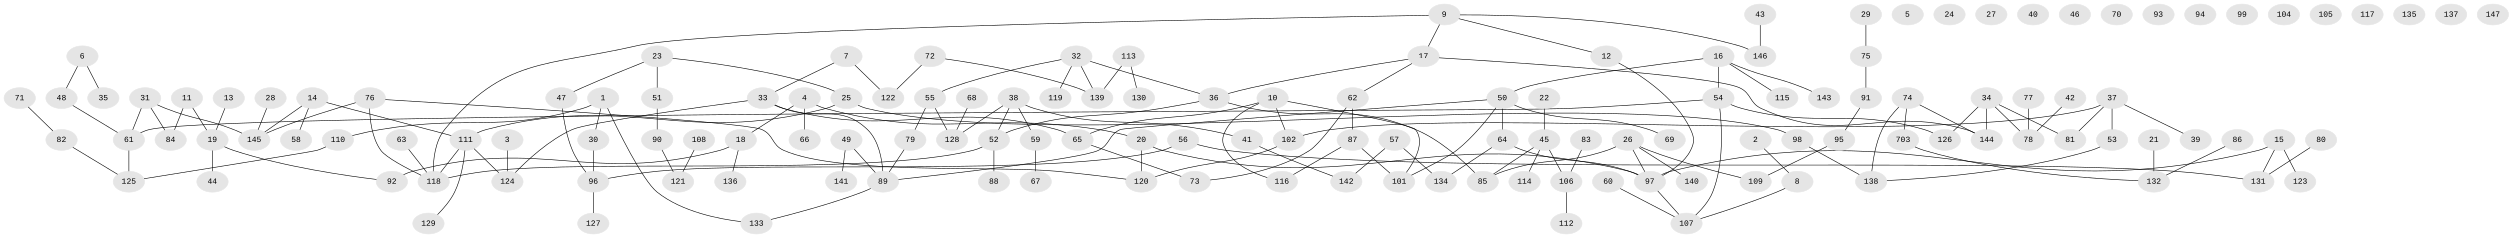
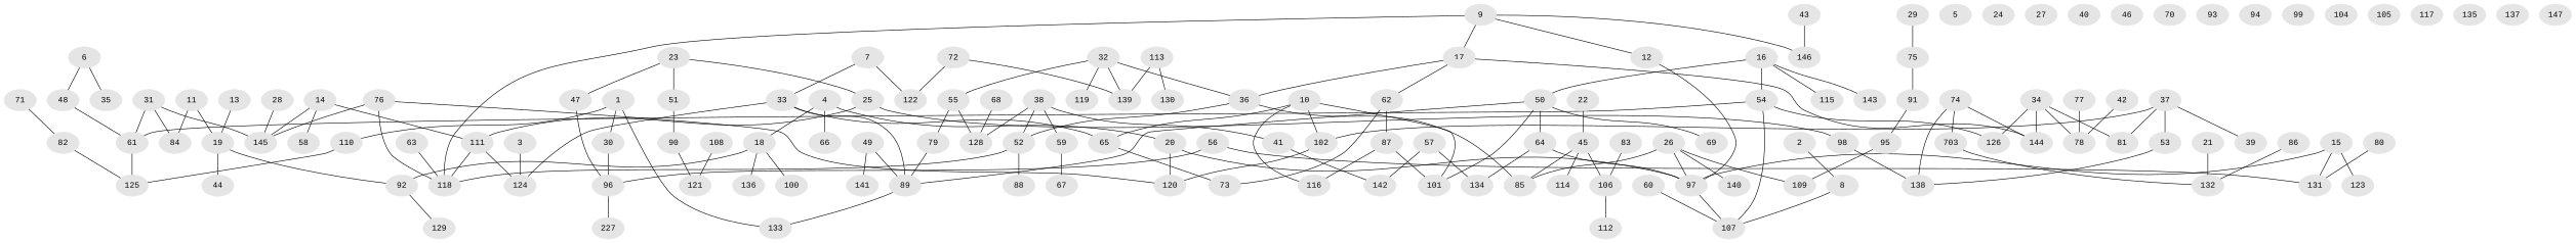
  graph {
    fontname="Liberation Mono"
    node [color=gray90 fontname="Liberation Mono" style=filled]
    edge [fontname="Liberation Mono"]
    1
    30
    110
    133
    96
    125
    2
    8
    107
    3
    124
    4
    18
    20
    66
    92
+   100
    136
    97
    120
    5
    6
    35
    48
    61
    7
    33
    122
    65
    89
    9
    12
    17
    118
    146
    36
    62
    144
    10
    101
    102
    116
    73
    11
    19
    84
    44
    13
    14
    58
    111
    145
    15
    123
    131
    16
    50
    54
    115
    143
    64
    69
    126
    85
    52
    87
    129
    21
    132
    22
    45
    106
    114
    23
    25
    47
    51
    98
    90
    24
    138
    26
    109
    140
    27
    28
    29
    75
    91
-   127
+   127 [label=227]
    31
    32
    55
    119
    139
    128
    79
    34
    78
    81
    88
    37
    39
    53
    38
    41
    59
    142
    67
    40
    42
    43
    112
    46
    49
    141
    134
    121
    56
    57
    60
    63
    68
    70
    71
    82
    72
    74
    n129 [label=703]
    95
    76
    77
    80
    83
    86
    93
    94
    99
    104
    105
    108
    113
    130
    117
    135
    137
    147
    1 -- 30
    1 -- 110
    1 -- 133
    30 -- 96
    110 -- 125
    96 -- 127
    2 -- 8
    8 -- 107
    3 -- 124
    4 -- 18
    4 -- 20
    4 -- 66
    18 -- 92
+   18 -- 100
    18 -- 136
    20 -- 97
    20 -- 120
-   111 -- 129
+   92 -- 129
    97 -- 107
    6 -- 35
    6 -- 48
    48 -- 61
    61 -- 125
    7 -- 33
    7 -- 122
    33 -- 124
    33 -- 65
    33 -- 89
    65 -- 73
    89 -- 133
    9 -- 12
    9 -- 17
    9 -- 118
    9 -- 146
    12 -- 97
    17 -- 36
    17 -- 62
    17 -- 144
    36 -- 85
    36 -- 52
    62 -- 73
    62 -- 87
    10 -- 65
    10 -- 101
    10 -- 102
    10 -- 116
    102 -- 120
    11 -- 19
    11 -- 84
    19 -- 92
    19 -- 44
    13 -- 19
    14 -- 58
    14 -- 111
    14 -- 145
    111 -- 124
    111 -- 118
    15 -- 97
    15 -- 123
    15 -- 131
    16 -- 50
    16 -- 54
    16 -- 115
    16 -- 143
    50 -- 89
    50 -- 101
    50 -- 64
    50 -- 69
    54 -- 107
    54 -- 61
    54 -- 126
    64 -- 97
    64 -- 134
    52 -- 118
    52 -- 88
    87 -- 101
    87 -- 116
    21 -- 132
    22 -- 45
    45 -- 85
    45 -- 106
    45 -- 114
    106 -- 112
    23 -- 25
    23 -- 47
    23 -- 51
    25 -- 111
    25 -- 98
    47 -- 96
    51 -- 90
    98 -- 138
    90 -- 121
    26 -- 97
    26 -- 85
    26 -- 109
    26 -- 140
    28 -- 145
    29 -- 75
    75 -- 91
    91 -- 95
    31 -- 61
    31 -- 84
    31 -- 145
    32 -- 36
    32 -- 55
    32 -- 119
    32 -- 139
    55 -- 128
    55 -- 79
    79 -- 89
    34 -- 144
    34 -- 126
    34 -- 78
    34 -- 81
    37 -- 102
    37 -- 81
    37 -- 39
    37 -- 53
    53 -- 138
    38 -- 52
    38 -- 128
    38 -- 41
    38 -- 59
    41 -- 142
    59 -- 67
    42 -- 78
    43 -- 146
    49 -- 89
    49 -- 141
    56 -- 96
    56 -- 131
    57 -- 142
    57 -- 134
    60 -- 107
    63 -- 118
    68 -- 128
    71 -- 82
    82 -- 125
    72 -- 122
    72 -- 139
    74 -- 144
    74 -- 138
    74 -- n129
    n129 -- 132
    95 -- 109
    76 -- 120
    76 -- 118
    76 -- 145
    77 -- 78
    80 -- 131
    83 -- 106
    86 -- 132
    108 -- 121
    113 -- 139
    113 -- 130
  }
